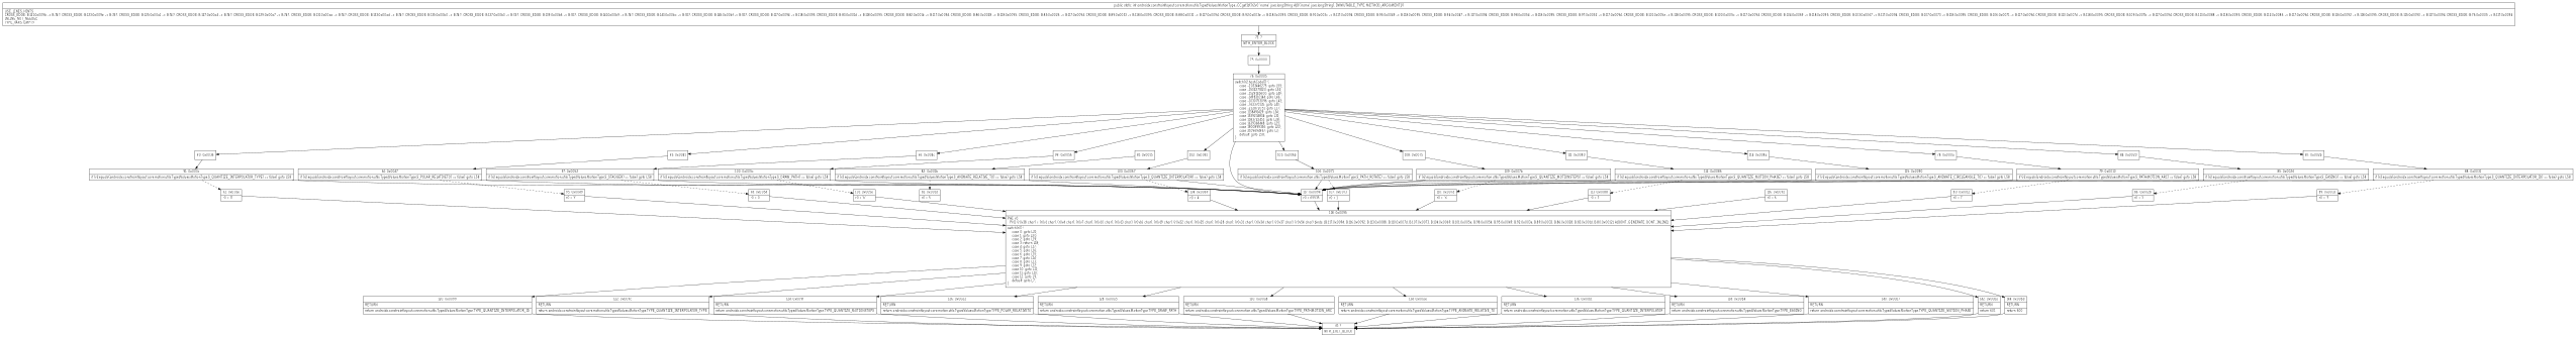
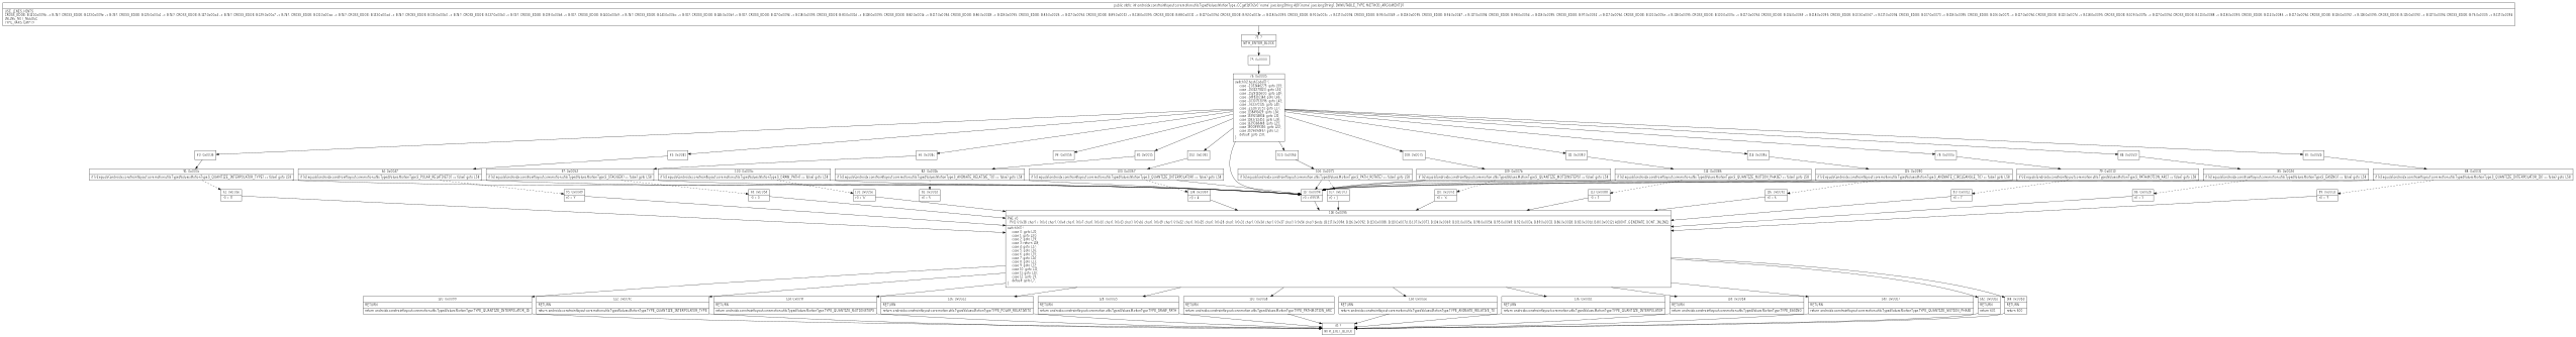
  digraph {
    fontname="Comic Neue"
    node [fontname="Comic Neue" shape=record]
    edge [fontname="Comic Neue"]
    n1 [label="{73\:\ ?|MTH_ENTER_BLOCK\l}"]
    n2 [label="{75\:\ 0x0000}"]
    n3 [label="{76\:\ 0x0005|switch(r2.hashCode()) \{\l    case \-2033446275: goto L55;\l    case \-1532277420: goto L52;\l    case \-1529145600: goto L49;\l    case \-1498310144: goto L46;\l    case \-1030753096: goto L43;\l    case \-762370135: goto L40;\l    case \-232872051: goto L37;\l    case 1138491429: goto L34;\l    case 1539234834: goto L31;\l    case 1583722451: goto L28;\l    case 1639368448: goto L25;\l    case 1900899336: goto L22;\l    case 2109694967: goto L3;\l    default: goto L58;\l\}\l}"]
    n4 [label="{78\:\ 0x000a}"]
    n5 [label="{81\:\ 0x0015}"]
    n6 [label="{84\:\ 0x0020}"]
    n7 [label="{87\:\ 0x002b}"]
    n8 [label="{90\:\ 0x0036}"]
    n9 [label="{93\:\ 0x0041}"]
    n10 [label="{96\:\ 0x004c}"]
    n11 [label="{99\:\ 0x0056}"]
    n12 [label="{102\:\ 0x0061}"]
    n13 [label="{105\:\ 0x006b}"]
    n14 [label="{108\:\ 0x0075}"]
    n15 [label="{111\:\ 0x0080}"]
    n16 [label="{114\:\ 0x008a}"]
    n17 [label="{117\:\ 0x0094|r0 = 65535\l}"]
    n18 [label="{79\:\ 0x0010|if (r2.equals(androidx.constraintlayout.core.motion.utils.TypedValues.MotionType.S_PATHMOTION_ARC) == false) goto L58\l}"]
    n19 [label="{82\:\ 0x001b|if (r2.equals(androidx.constraintlayout.core.motion.utils.TypedValues.MotionType.S_ANIMATE_RELATIVE_TO) == false) goto L58\l}"]
    n20 [label="{85\:\ 0x0026|if (r2.equals(androidx.constraintlayout.core.motion.utils.TypedValues.MotionType.S_EASING) == false) goto L58\l}"]
    n21 [label="{88\:\ 0x0031|if (r2.equals(androidx.constraintlayout.core.motion.utils.TypedValues.MotionType.S_QUANTIZE_INTERPOLATOR_ID) == false) goto L58\l}"]
    n22 [label="{91\:\ 0x003c|if (r2.equals(androidx.constraintlayout.core.motion.utils.TypedValues.MotionType.S_QUANTIZE_INTERPOLATOR_TYPE) == false) goto L58\l}"]
    n23 [label="{94\:\ 0x0047|if (r2.equals(androidx.constraintlayout.core.motion.utils.TypedValues.MotionType.S_POLAR_RELATIVETO) == false) goto L58\l}"]
    n24 [label="{97\:\ 0x0052|if (r2.equals(androidx.constraintlayout.core.motion.utils.TypedValues.MotionType.S_STAGGER) == false) goto L58\l}"]
    n25 [label="{100\:\ 0x005c|if (r2.equals(androidx.constraintlayout.core.motion.utils.TypedValues.MotionType.S_DRAW_PATH) == false) goto L58\l}"]
    n26 [label="{103\:\ 0x0067|if (r2.equals(androidx.constraintlayout.core.motion.utils.TypedValues.MotionType.S_QUANTIZE_INTERPOLATOR) == false) goto L58\l}"]
    n27 [label="{106\:\ 0x0071|if (r2.equals(androidx.constraintlayout.core.motion.utils.TypedValues.MotionType.S_PATH_ROTATE) == false) goto L58\l}"]
    n28 [label="{109\:\ 0x007b|if (r2.equals(androidx.constraintlayout.core.motion.utils.TypedValues.MotionType.S_QUANTIZE_MOTIONSTEPS) == false) goto L58\l}"]
    n29 [label="{112\:\ 0x0086|if (r2.equals(androidx.constraintlayout.core.motion.utils.TypedValues.MotionType.S_QUANTIZE_MOTION_PHASE) == false) goto L58\l}"]
    n30 [label="{115\:\ 0x0090|if (r2.equals(androidx.constraintlayout.core.motion.utils.TypedValues.MotionType.S_ANIMATE_CIRCLEANGLE_TO) == false) goto L58\l}"]
    n31 [label="{118\:\ 0x0095|PHI: r0 \l  PHI: (r0v38 char) = (r0v1 char), (r0v4 char), (r0v7 char), (r0v10 char), (r0v13 char), (r0v16 char), (r0v19 char), (r0v22 char), (r0v25 char), (r0v28 char), (r0v31 char), (r0v34 char), (r0v37 char), (r0v54 char) binds: [B:117:0x0094, B:116:0x0092, B:113:0x0088, B:110:0x007d, B:107:0x0073, B:104:0x0069, B:101:0x005e, B:98:0x0054, B:95:0x0049, B:92:0x003e, B:89:0x0033, B:86:0x0028, B:83:0x001d, B:80:0x0012] A[DONT_GENERATE, DONT_INLINE]\l|switch(r0) \{\l    case 0: goto L21;\l    case 1: goto L20;\l    case 2: goto L19;\l    case 3: return L18;\l    case 4: goto L17;\l    case 5: goto L16;\l    case 6: goto L15;\l    case 7: goto L14;\l    case 8: goto L13;\l    case 9: goto L12;\l    case 10: goto L11;\l    case 11: goto L10;\l    case 12: goto L9;\l    default: goto L7;\l\}\l}"]
    n32 [label="{80\:\ 0x0012|r0 = 7\l}"]
    n33 [label="{120\:\ 0x0099|RETURN\l|return androidx.constraintlayout.core.motion.utils.TypedValues.MotionType.TYPE_QUANTIZE_INTERPOLATOR_ID\l}"]
    n34 [label="{122\:\ 0x009c|RETURN\l|return androidx.constraintlayout.core.motion.utils.TypedValues.MotionType.TYPE_QUANTIZE_INTERPOLATOR_TYPE\l}"]
    n35 [label="{124\:\ 0x009f|RETURN\l|return androidx.constraintlayout.core.motion.utils.TypedValues.MotionType.TYPE_QUANTIZE_MOTIONSTEPS\l}"]
    n36 [label="{126\:\ 0x00a2|RETURN\l|return androidx.constraintlayout.core.motion.utils.TypedValues.MotionType.TYPE_POLAR_RELATIVETO\l}"]
    n37 [label="{128\:\ 0x00a5|RETURN\l|return androidx.constraintlayout.core.motion.utils.TypedValues.MotionType.TYPE_DRAW_PATH\l}"]
    n38 [label="{130\:\ 0x00a8|RETURN\l|return androidx.constraintlayout.core.motion.utils.TypedValues.MotionType.TYPE_PATHMOTION_ARC\l}"]
    n39 [label="{134\:\ 0x00ae|RETURN\l|return androidx.constraintlayout.core.motion.utils.TypedValues.MotionType.TYPE_ANIMATE_RELATIVE_TO\l}"]
    n40 [label="{136\:\ 0x00b1|RETURN\l|return androidx.constraintlayout.core.motion.utils.TypedValues.MotionType.TYPE_QUANTIZE_INTERPOLATOR\l}"]
    n41 [label="{138\:\ 0x00b4|RETURN\l|return androidx.constraintlayout.core.motion.utils.TypedValues.MotionType.TYPE_EASING\l}"]
    n42 [label="{140\:\ 0x00b7|RETURN\l|return androidx.constraintlayout.core.motion.utils.TypedValues.MotionType.TYPE_QUANTIZE_MOTION_PHASE\l}"]
    n43 [label="{142\:\ 0x00ba|RETURN\l|return 601\l}"]
    n44 [label="{144\:\ 0x00bd|RETURN\l|return 600\l}"]
    n45 [label="{74\:\ ?|MTH_EXIT_BLOCK\l}"]
    n46 [label="{83\:\ 0x001d|r0 = 5\l}"]
    n47 [label="{86\:\ 0x0028|r0 = 3\l}"]
    n48 [label="{89\:\ 0x0033|r0 = 'f'\l}"]
    n49 [label="{92\:\ 0x003e|r0 = 11\l}"]
    n50 [label="{95\:\ 0x0049|r0 = 't'\l}"]
    n51 [label="{98\:\ 0x0054|r0 = 0\l}"]
    n52 [label="{101\:\ 0x005e|r0 = 'b'\l}"]
    n53 [label="{104\:\ 0x0069|r0 = 4\l}"]
    n54 [label="{107\:\ 0x0073|r0 = 1\l}"]
    n55 [label="{110\:\ 0x007d|r0 = 'n'\l}"]
    n56 [label="{113\:\ 0x0088|r0 = 2\l}"]
    n57 [label="{116\:\ 0x0092|r0 = 6\l}"]
    n58 [label="{public static int androidx.constraintlayout.core.motion.utils.TypedValues.MotionType.\-CC.getId((r2v0 'name' java.lang.String A[D('name' java.lang.String), IMMUTABLE_TYPE, METHOD_ARGUMENT]))  | USE_LINES_HINTS\lCROSS_EDGE: B:121:0x009b \-\> B:74:?, CROSS_EDGE: B:123:0x009e \-\> B:74:?, CROSS_EDGE: B:125:0x00a1 \-\> B:74:?, CROSS_EDGE: B:127:0x00a4 \-\> B:74:?, CROSS_EDGE: B:129:0x00a7 \-\> B:74:?, CROSS_EDGE: B:131:0x00aa \-\> B:74:?, CROSS_EDGE: B:133:0x00ad \-\> B:74:?, CROSS_EDGE: B:135:0x00b0 \-\> B:74:?, CROSS_EDGE: B:137:0x00b3 \-\> B:74:?, CROSS_EDGE: B:139:0x00b6 \-\> B:74:?, CROSS_EDGE: B:141:0x00b9 \-\> B:74:?, CROSS_EDGE: B:143:0x00bc \-\> B:74:?, CROSS_EDGE: B:145:0x00bf \-\> B:74:?, CROSS_EDGE: B:117:0x0094 \-\> B:118:0x0095, CROSS_EDGE: B:83:0x001d \-\> B:118:0x0095, CROSS_EDGE: B:82:0x001b \-\> B:117:0x0094, CROSS_EDGE: B:86:0x0028 \-\> B:118:0x0095, CROSS_EDGE: B:85:0x0026 \-\> B:117:0x0094, CROSS_EDGE: B:89:0x0033 \-\> B:118:0x0095, CROSS_EDGE: B:88:0x0031 \-\> B:117:0x0094, CROSS_EDGE: B:92:0x003e \-\> B:118:0x0095, CROSS_EDGE: B:91:0x003c \-\> B:117:0x0094, CROSS_EDGE: B:95:0x0049 \-\> B:118:0x0095, CROSS_EDGE: B:94:0x0047 \-\> B:117:0x0094, CROSS_EDGE: B:98:0x0054 \-\> B:118:0x0095, CROSS_EDGE: B:97:0x0052 \-\> B:117:0x0094, CROSS_EDGE: B:101:0x005e \-\> B:118:0x0095, CROSS_EDGE: B:100:0x005c \-\> B:117:0x0094, CROSS_EDGE: B:104:0x0069 \-\> B:118:0x0095, CROSS_EDGE: B:103:0x0067 \-\> B:117:0x0094, CROSS_EDGE: B:107:0x0073 \-\> B:118:0x0095, CROSS_EDGE: B:106:0x0071 \-\> B:117:0x0094, CROSS_EDGE: B:110:0x007d \-\> B:118:0x0095, CROSS_EDGE: B:109:0x007b \-\> B:117:0x0094, CROSS_EDGE: B:113:0x0088 \-\> B:118:0x0095, CROSS_EDGE: B:112:0x0086 \-\> B:117:0x0094, CROSS_EDGE: B:116:0x0092 \-\> B:118:0x0095, CROSS_EDGE: B:115:0x0090 \-\> B:117:0x0094, CROSS_EDGE: B:76:0x0005 \-\> B:117:0x0094\lINLINE_NOT_NEEDED\lTYPE_VARS: EMPTY\l}"]
    n1 -> n2
    n2 -> n3
    n3 -> n4
+   n3 -> n5
    n3 -> n6
    n3 -> n7
    n3 -> n8
    n3 -> n9
    n3 -> n10
    n3 -> n11
    n3 -> n12
    n3 -> n13
    n3 -> n14
    n3 -> n15
    n3 -> n16
    n3 -> n17
    n4 -> n18
    n5 -> n19
    n6 -> n20
    n7 -> n21
    n8 -> n22
    n9 -> n23
    n10 -> n24
-   n11 -> n25
    n12 -> n26
    n13 -> n27
    n14 -> n28
    n15 -> n29
    n16 -> n30
    n17 -> n31
    n18 -> n17
    n18 -> n32 [style=dashed]
    n19 -> n17
    n19 -> n46 [style=dashed]
    n20 -> n17
    n20 -> n47 [style=dashed]
    n21 -> n17
    n21 -> n48 [style=dashed]
    n22 -> n17
    n22 -> n49 [style=dashed]
    n23 -> n17
    n23 -> n50 [style=dashed]
    n24 -> n17
    n24 -> n51 [style=dashed]
    n25 -> n17
    n25 -> n52 [style=dashed]
    n26 -> n17
    n26 -> n53 [style=dashed]
    n27 -> n17
    n27 -> n54 [style=dashed]
    n28 -> n17
    n28 -> n55 [style=dashed]
    n29 -> n17
    n29 -> n56 [style=dashed]
    n30 -> n17
+   n30 -> n57 [style=dashed]
    n31 -> n33
    n31 -> n34
    n31 -> n35
    n31 -> n36
    n31 -> n37
    n31 -> n38
    n31 -> n39
    n31 -> n40
    n31 -> n41
    n31 -> n42
    n31 -> n43
    n31 -> n44
    n32 -> n31
    n33 -> n45
    n34 -> n45
    n35 -> n45
    n36 -> n45
    n37 -> n45
    n38 -> n45
    n39 -> n45
    n40 -> n45
    n41 -> n45
    n42 -> n45
    n43 -> n45
    n44 -> n45
    n47 -> n31
    n48 -> n31
    n49 -> n31
    n50 -> n31
    n51 -> n31
    n52 -> n31
    n53 -> n31
    n54 -> n31
    n55 -> n31
    n56 -> n31
    n57 -> n31
    n58 -> n1
  }
